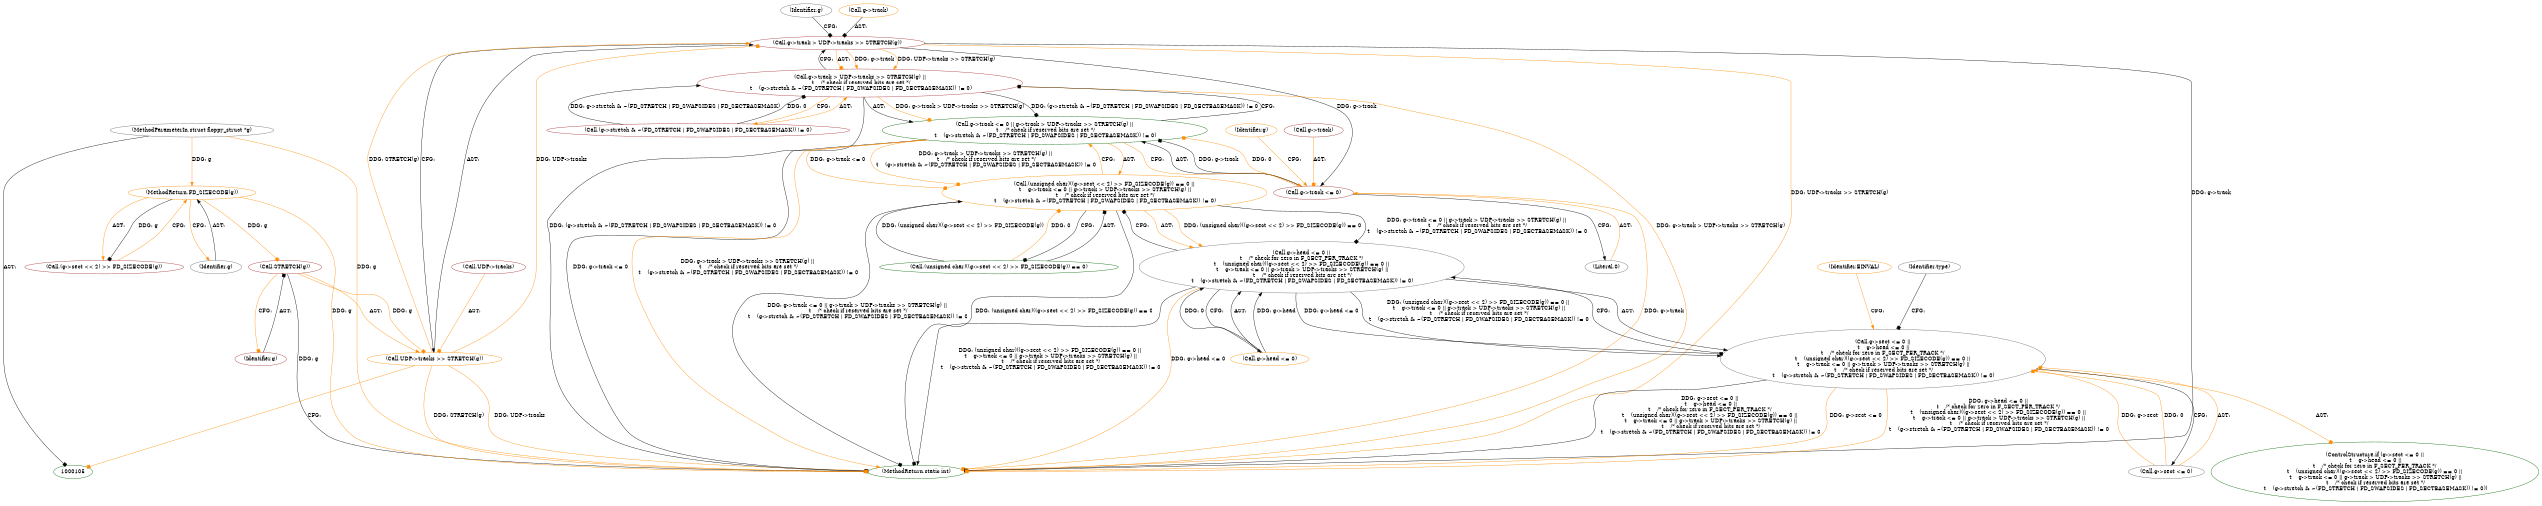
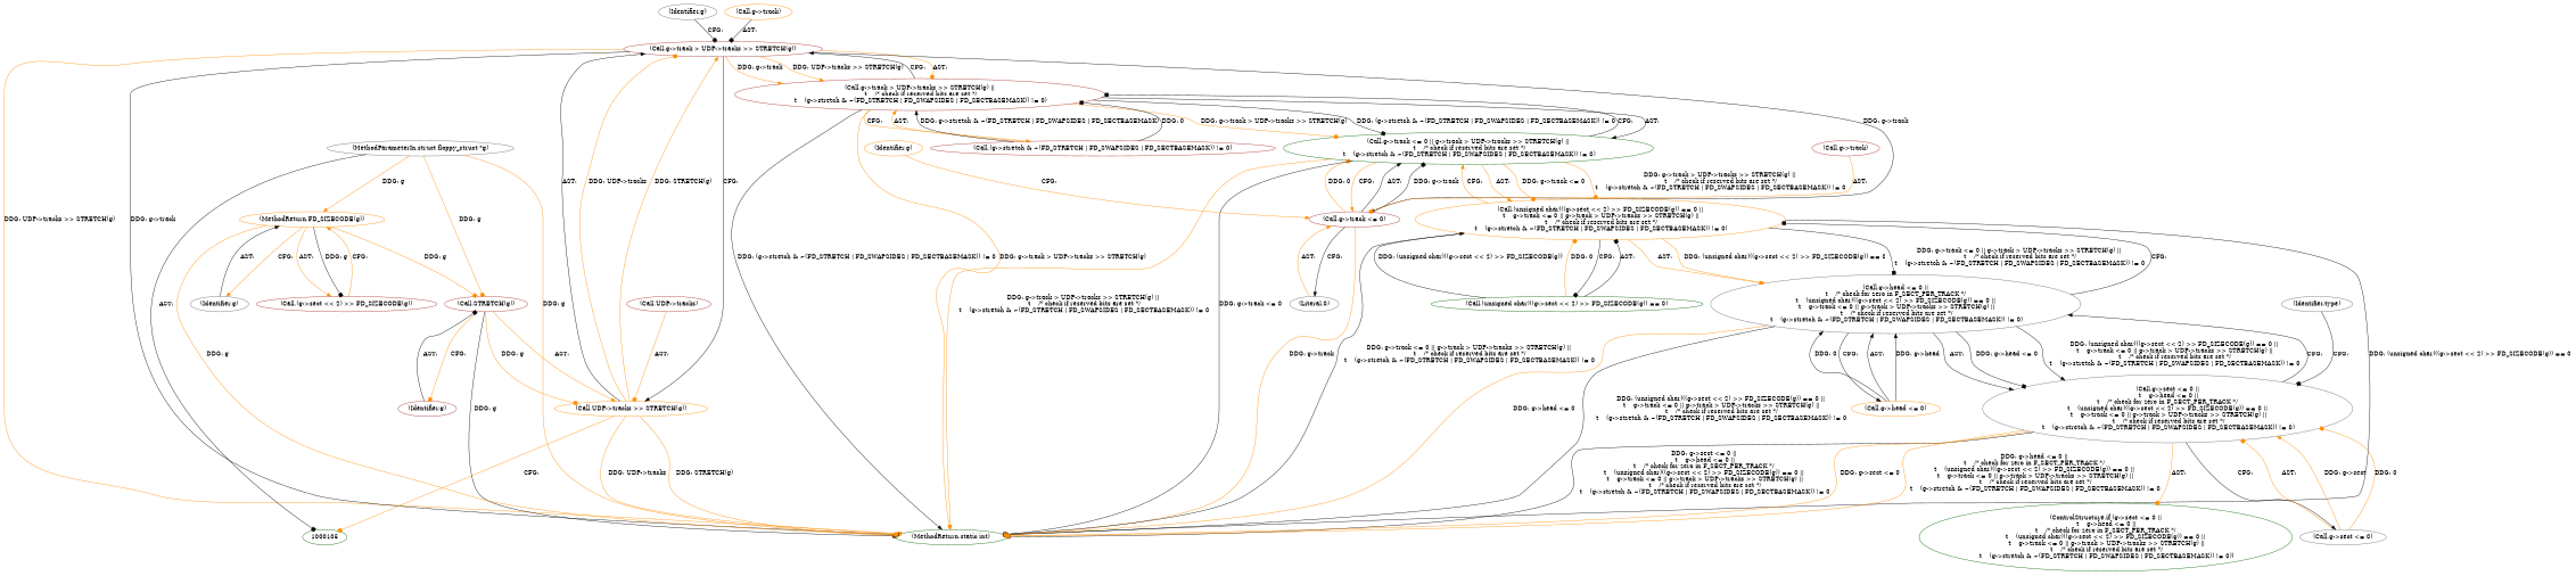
  digraph {
    node [color=brown]
    edge [arrowhead=normal color=darkorange]
    n1 [label="(Call,g->track > UDP->tracks >> STRETCH(g))"]
    n2 [color=darkorange label="(Call,UDP->tracks >> STRETCH(g))"]
    n3 [label="(Call,g->track > UDP->tracks >> STRETCH(g) ||\n \t    /* check if reserved bits are set */\n \t    (g->stretch & ~(FD_STRETCH | FD_SWAPSIDES | FD_SECTBASEMASK)) != 0)"]
    n4 [color=darkgreen label="(MethodReturn,static int)"]
    n5 [label="(Call,g->track <= 0)"]
    1000105 [color=darkgreen]
    n7 [color=darkgreen label="(Call,g->track <= 0 || g->track > UDP->tracks >> STRETCH(g) ||\n \t    /* check if reserved bits are set */\n \t    (g->stretch & ~(FD_STRETCH | FD_SWAPSIDES | FD_SECTBASEMASK)) != 0)"]
    n8 [label="(Call,(g->stretch & ~(FD_STRETCH | FD_SWAPSIDES | FD_SECTBASEMASK)) != 0)"]
    n9 [color=gray40 label="(Literal,0)"]
    n10 [color=darkorange label="(Call,(unsigned char)((g->sect << 2) >> FD_SIZECODE(g)) == 0 ||\n \t    g->track <= 0 || g->track > UDP->tracks >> STRETCH(g) ||\n \t    /* check if reserved bits are set */\n \t    (g->stretch & ~(FD_STRETCH | FD_SWAPSIDES | FD_SECTBASEMASK)) != 0)"]
    n11 [label="(Call,STRETCH(g))"]
    n12 [label="(Identifier,g)"]
    n13 [color=darkorange label="(MethodReturn,FD_SIZECODE(g))"]
    n14 [label="(Call,(g->sect << 2) >> FD_SIZECODE(g))"]
    n15 [color=gray40 label="(Identifier,g)"]
    n16 [color=gray40 label="(MethodParameterIn,struct floppy_struct *g)"]
    n17 [color=gray40 label="(Call,g->head <= 0 ||\n\t    /* check for zero in F_SECT_PER_TRACK */\n\t    (unsigned char)((g->sect << 2) >> FD_SIZECODE(g)) == 0 ||\n \t    g->track <= 0 || g->track > UDP->tracks >> STRETCH(g) ||\n \t    /* check if reserved bits are set */\n \t    (g->stretch & ~(FD_STRETCH | FD_SWAPSIDES | FD_SECTBASEMASK)) != 0)"]
    n18 [color=darkgreen label="(Call,(unsigned char)((g->sect << 2) >> FD_SIZECODE(g)) == 0)"]
    n19 [color=gray40 label="(Call,g->sect <= 0 ||\n \t    g->head <= 0 ||\n\t    /* check for zero in F_SECT_PER_TRACK */\n\t    (unsigned char)((g->sect << 2) >> FD_SIZECODE(g)) == 0 ||\n \t    g->track <= 0 || g->track > UDP->tracks >> STRETCH(g) ||\n \t    /* check if reserved bits are set */\n \t    (g->stretch & ~(FD_STRETCH | FD_SWAPSIDES | FD_SECTBASEMASK)) != 0)"]
    n20 [color=darkorange label="(Call,g->head <= 0)"]
    n21 [color=darkgreen label="(ControlStructure,if (g->sect <= 0 ||\n \t    g->head <= 0 ||\n\t    /* check for zero in F_SECT_PER_TRACK */\n\t    (unsigned char)((g->sect << 2) >> FD_SIZECODE(g)) == 0 ||\n \t    g->track <= 0 || g->track > UDP->tracks >> STRETCH(g) ||\n \t    /* check if reserved bits are set */\n \t    (g->stretch & ~(FD_STRETCH | FD_SWAPSIDES | FD_SECTBASEMASK)) != 0))"]
    n22 [color=gray40 label="(Call,g->sect <= 0)"]
-   n23 [color=darkorange label="(Identifier,EINVAL)"]
    n24 [color=gray40 label="(Identifier,g)"]
    n25 [color=gray40 label="(Identifier,type)"]
    n26 [color=darkorange label="(Call,g->track)"]
    n27 [label="(Call,g->track)"]
    n28 [color=darkorange label="(Identifier,g)"]
    n29 [label="(Call,UDP->tracks)"]
    n1 -> n2 [color=black label="CFG: "]
    n1 -> n3 [arrowhead=box label="AST: "]
    n1 -> n3 [label="DDG: g->track"]
    n1 -> n3 [label="DDG: UDP->tracks >> STRETCH(g)"]
    n1 -> n4 [arrowhead=box label="DDG: UDP->tracks >> STRETCH(g)"]
    n1 -> n4 [arrowhead=box color=black label="DDG: g->track"]
    n1 -> n5 [color=black label="DDG: g->track"]
    n2 -> n1 [color=black label="AST: "]
    n2 -> n1 [arrowhead=box label="DDG: UDP->tracks"]
    n2 -> n1 [label="DDG: STRETCH(g)"]
    n2 -> n4 [label="DDG: UDP->tracks"]
    n2 -> n4 [label="DDG: STRETCH(g)"]
    n2 -> 1000105 [arrowhead=box label="CFG: "]
    n3 -> n1 [color=black label="CFG: "]
    n3 -> n4 [color=black label="DDG: (g->stretch & ~(FD_STRETCH | FD_SWAPSIDES | FD_SECTBASEMASK)) != 0"]
    n3 -> n4 [label="DDG: g->track > UDP->tracks >> STRETCH(g)"]
    n3 -> n7 [color=black label="AST: "]
    n3 -> n7 [arrowhead=box label="DDG: g->track > UDP->tracks >> STRETCH(g)"]
    n3 -> n7 [arrowhead=box color=black label="DDG: (g->stretch & ~(FD_STRETCH | FD_SWAPSIDES | FD_SECTBASEMASK)) != 0"]
    n3 -> n8 [label="CFG: "]
    n5 -> n4 [arrowhead=box label="DDG: g->track"]
    n5 -> n7 [color=black label="AST: "]
    n5 -> n7 [arrowhead=box color=black label="DDG: g->track"]
    n5 -> n7 [arrowhead=box label="DDG: 0"]
    n5 -> n9 [color=black label="CFG: "]
    n7 -> n3 [arrowhead=box color=black label="CFG: "]
    n7 -> n4 [arrowhead=box color=black label="DDG: g->track <= 0"]
    n7 -> n4 [label="DDG: g->track > UDP->tracks >> STRETCH(g) ||\n \t    /* check if reserved bits are set */\n \t    (g->stretch & ~(FD_STRETCH | FD_SWAPSIDES | FD_SECTBASEMASK)) != 0"]
    n7 -> n5 [label="CFG: "]
    n7 -> n10 [label="AST: "]
    n7 -> n10 [arrowhead=box label="DDG: g->track <= 0"]
    n7 -> n10 [arrowhead=box label="DDG: g->track > UDP->tracks >> STRETCH(g) ||\n \t    /* check if reserved bits are set */\n \t    (g->stretch & ~(FD_STRETCH | FD_SWAPSIDES | FD_SECTBASEMASK)) != 0"]
    n8 -> n3 [label="AST: "]
    n8 -> n3 [color=black label="DDG: g->stretch & ~(FD_STRETCH | FD_SWAPSIDES | FD_SECTBASEMASK)"]
    n8 -> n3 [arrowhead=box color=black label="DDG: 0"]
    n9 -> n5 [label="AST: "]
    n10 -> n4 [arrowhead=box color=black label="DDG: g->track <= 0 || g->track > UDP->tracks >> STRETCH(g) ||\n \t    /* check if reserved bits are set */\n \t    (g->stretch & ~(FD_STRETCH | FD_SWAPSIDES | FD_SECTBASEMASK)) != 0"]
    n10 -> n4 [arrowhead=box color=black label="DDG: (unsigned char)((g->sect << 2) >> FD_SIZECODE(g)) == 0"]
    n10 -> n7 [label="CFG: "]
    n10 -> n17 [label="AST: "]
    n10 -> n17 [label="DDG: (unsigned char)((g->sect << 2) >> FD_SIZECODE(g)) == 0"]
    n10 -> n17 [arrowhead=box color=black label="DDG: g->track <= 0 || g->track > UDP->tracks >> STRETCH(g) ||\n \t    /* check if reserved bits are set */\n \t    (g->stretch & ~(FD_STRETCH | FD_SWAPSIDES | FD_SECTBASEMASK)) != 0"]
    n10 -> n18 [arrowhead=box color=black label="CFG: "]
    n11 -> n2 [label="AST: "]
    n11 -> n2 [arrowhead=box label="DDG: g"]
    n11 -> n4 [arrowhead=box color=black label="DDG: g"]
    n11 -> n12 [arrowhead=box label="CFG: "]
    n12 -> n11 [arrowhead=box color=black label="AST: "]
    n13 -> n4 [label="DDG: g"]
    n13 -> n11 [arrowhead=box label="DDG: g"]
    n13 -> n14 [label="AST: "]
    n13 -> n14 [arrowhead=box color=black label="DDG: g"]
    n13 -> n15 [label="CFG: "]
    n14 -> n13 [label="CFG: "]
    n15 -> n13 [color=black label="AST: "]
    n16 -> n4 [arrowhead=box label="DDG: g"]
    n16 -> 1000105 [arrowhead=box color=black label="AST: "]
+   n16 -> n11 [arrowhead=box label="DDG: g"]
    n16 -> n13 [label="DDG: g"]
    n17 -> n4 [color=black label="DDG: (unsigned char)((g->sect << 2) >> FD_SIZECODE(g)) == 0 ||\n \t    g->track <= 0 || g->track > UDP->tracks >> STRETCH(g) ||\n \t    /* check if reserved bits are set */\n \t    (g->stretch & ~(FD_STRETCH | FD_SWAPSIDES | FD_SECTBASEMASK)) != 0"]
    n17 -> n4 [arrowhead=box label="DDG: g->head <= 0"]
    n17 -> n10 [arrowhead=box color=black label="CFG: "]
    n17 -> n19 [color=black label="AST: "]
    n17 -> n19 [arrowhead=box color=black label="DDG: g->head <= 0"]
    n17 -> n19 [color=black label="DDG: (unsigned char)((g->sect << 2) >> FD_SIZECODE(g)) == 0 ||\n \t    g->track <= 0 || g->track > UDP->tracks >> STRETCH(g) ||\n \t    /* check if reserved bits are set */\n \t    (g->stretch & ~(FD_STRETCH | FD_SWAPSIDES | FD_SECTBASEMASK)) != 0"]
    n17 -> n20 [color=black label="CFG: "]
    n18 -> n10 [arrowhead=box color=black label="AST: "]
    n18 -> n10 [color=black label="DDG: (unsigned char)((g->sect << 2) >> FD_SIZECODE(g))"]
    n18 -> n10 [arrowhead=box label="DDG: 0"]
    n19 -> n4 [arrowhead=box color=black label="DDG: g->sect <= 0 ||\n \t    g->head <= 0 ||\n\t    /* check for zero in F_SECT_PER_TRACK */\n\t    (unsigned char)((g->sect << 2) >> FD_SIZECODE(g)) == 0 ||\n \t    g->track <= 0 || g->track > UDP->tracks >> STRETCH(g) ||\n \t    /* check if reserved bits are set */\n \t    (g->stretch & ~(FD_STRETCH | FD_SWAPSIDES | FD_SECTBASEMASK)) != 0"]
    n19 -> n4 [arrowhead=box label="DDG: g->sect <= 0"]
    n19 -> n4 [arrowhead=box label="DDG: g->head <= 0 ||\n\t    /* check for zero in F_SECT_PER_TRACK */\n\t    (unsigned char)((g->sect << 2) >> FD_SIZECODE(g)) == 0 ||\n \t    g->track <= 0 || g->track > UDP->tracks >> STRETCH(g) ||\n \t    /* check if reserved bits are set */\n \t    (g->stretch & ~(FD_STRETCH | FD_SWAPSIDES | FD_SECTBASEMASK)) != 0"]
    n19 -> n17 [color=black label="CFG: "]
    n19 -> n21 [arrowhead=box label="AST: "]
    n19 -> n22 [color=black label="CFG: "]
    n20 -> n17 [color=black label="AST: "]
    n20 -> n17 [color=black label="DDG: g->head"]
    n20 -> n17 [color=black label="DDG: 0"]
    n22 -> n19 [arrowhead=box label="AST: "]
    n22 -> n19 [label="DDG: g->sect"]
    n22 -> n19 [arrowhead=box label="DDG: 0"]
-   n23 -> n19 [label="CFG: "]
    n24 -> n1 [arrowhead=box color=black label="CFG: "]
    n25 -> n19 [arrowhead=box color=black label="CFG: "]
    n26 -> n1 [arrowhead=box color=black label="AST: "]
    n27 -> n5 [arrowhead=box label="AST: "]
    n28 -> n5 [label="CFG: "]
    n29 -> n2 [arrowhead=box label="AST: "]
  }
